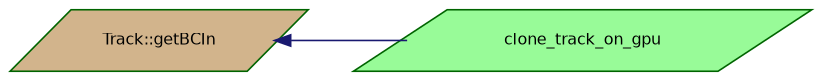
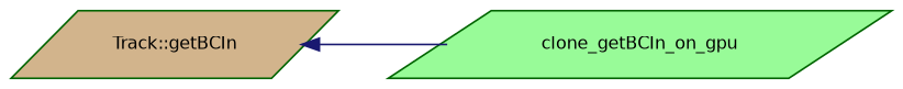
  digraph {
    rankdir=LR
    node [color=darkgreen fontname=Helvetica fontsize=10 shape=parallelogram style=filled]
    n1 [fillcolor=tan fontcolor=black height=0.2 label="Track::getBCIn" width=0.4]
-   n2 [fillcolor=palegreen height=0.2 label=clone_track_on_gpu width=0.4]
+   n2 [fillcolor=palegreen height=0.2 label=clone_getBCIn_on_gpu width=0.4]
    n1 -> n2 [color=midnightblue dir=back fontname=Helvetica fontsize=10 labelfontname=Helvetica labelfontsize=10 style=solid]
  }
